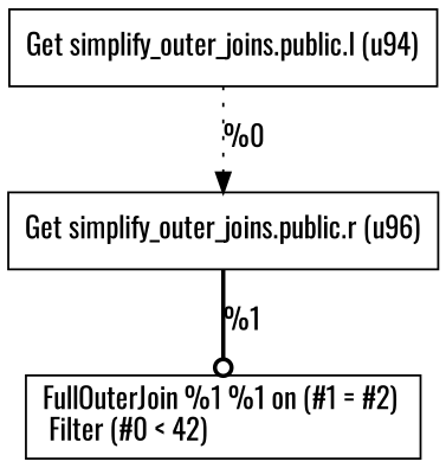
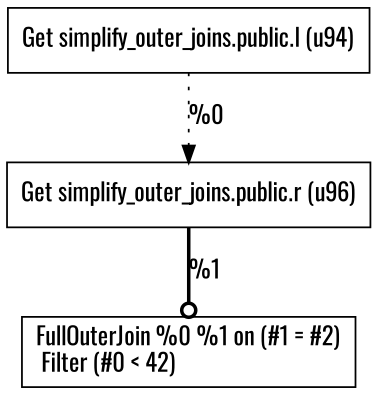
  digraph {
    fontname=Oswald
    node [fontname=Oswald shape=record]
    edge [fontname=Oswald]
    n1 [label=" Get simplify_outer_joins.public.l (u94)\l"]
    n2 [label=" Get simplify_outer_joins.public.r (u96)\l"]
-   n3 [label=" FullOuterJoin %1 %1 on (#1 = #2)\l Filter (#0 \< 42)\l"]
+   n3 [label=" FullOuterJoin %0 %1 on (#1 = #2)\l Filter (#0 \< 42)\l"]
    n1 -> n2 [arrowhead=normal label="%0\l" style=dotted]
    n2 -> n3 [arrowhead=odot label="%1\l" style=bold]
  }
